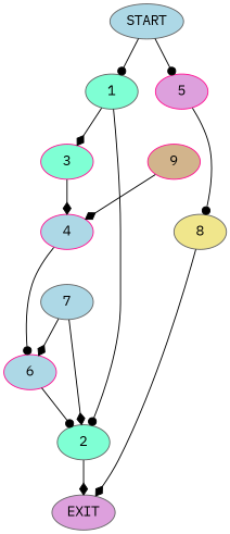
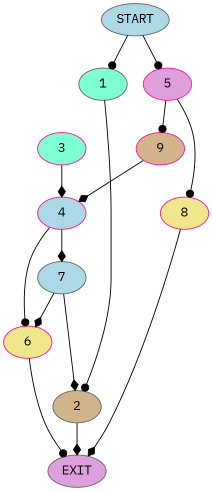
  digraph {
    fontname="IBM Plex Mono"
    node [color=deeppink fillcolor=lightblue fontname="IBM Plex Mono" style=filled]
    edge [arrowhead=diamond fontname="IBM Plex Mono"]
    n1 [color=gray40 label=START]
    1 [color=gray40 fillcolor=aquamarine]
    5 [fillcolor=plum]
-   2 [color=gray40 fillcolor=aquamarine]
+   2 [color=gray40 fillcolor=tan]
    3 [fillcolor=aquamarine]
    n6 [color=gray40 fillcolor=plum label=EXIT]
    4
-   6
+   6 [fillcolor=khaki]
    7 [color=gray40]
-   8 [color=gray40 fillcolor=khaki]
+   8 [fillcolor=khaki]
    9 [fillcolor=tan]
    n1 -> 1 [arrowhead=dot]
    n1 -> 5 [arrowhead=dot]
    1 -> 2 [arrowhead=dot]
-   1 -> 3
    5 -> 8 [arrowhead=dot]
+   5 -> 9 [arrowhead=dot]
    2 -> n6
    3 -> 4
    4 -> 6 [arrowhead=dot]
-   6 -> 2 [arrowhead=dot]
+   4 -> 7
+   6 -> n6 [arrowhead=dot]
    7 -> 2
    7 -> 6
    8 -> n6
    9 -> 4
  }
